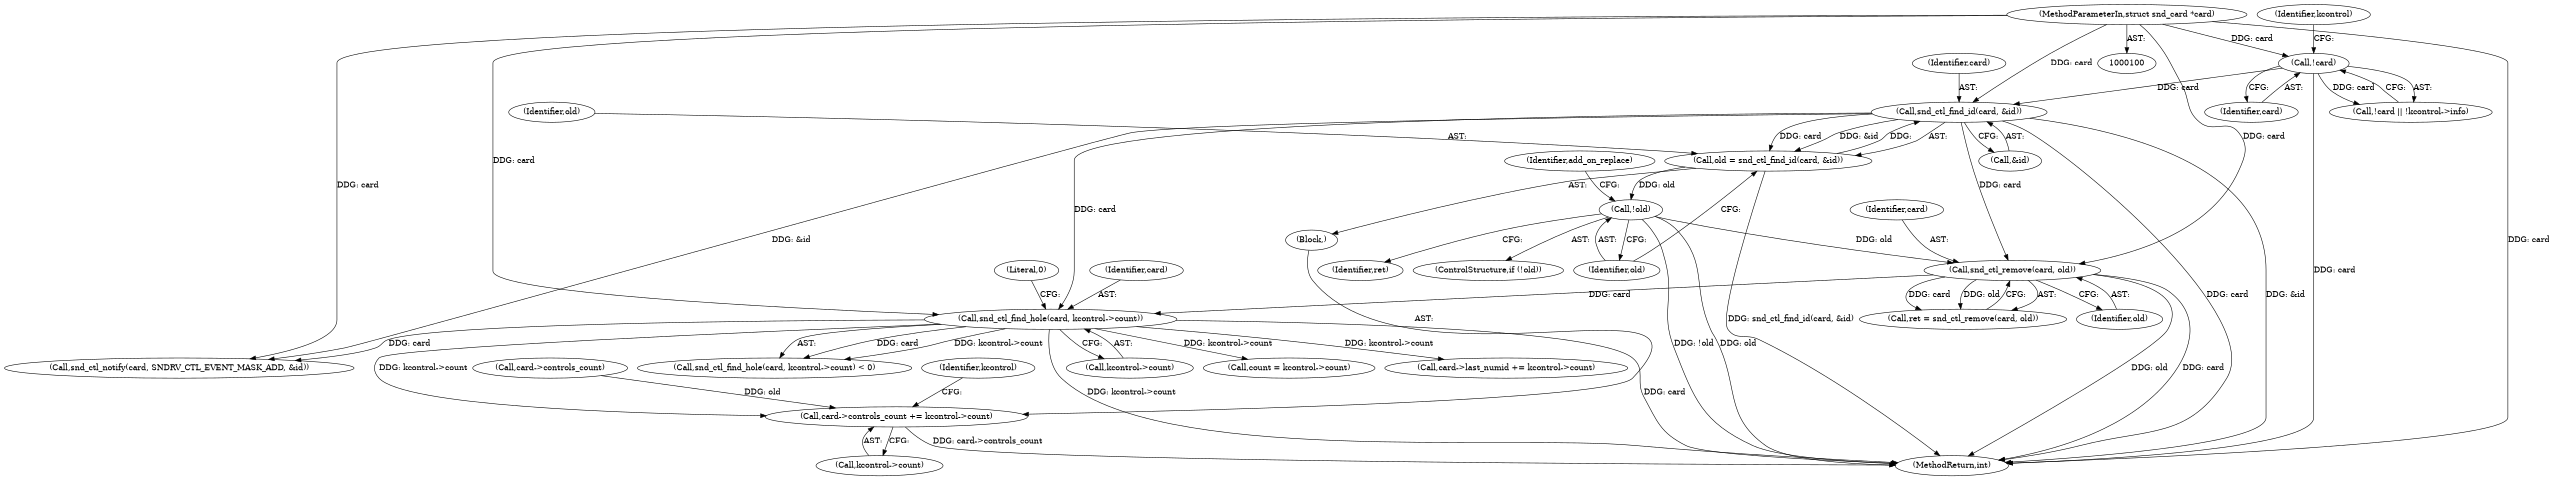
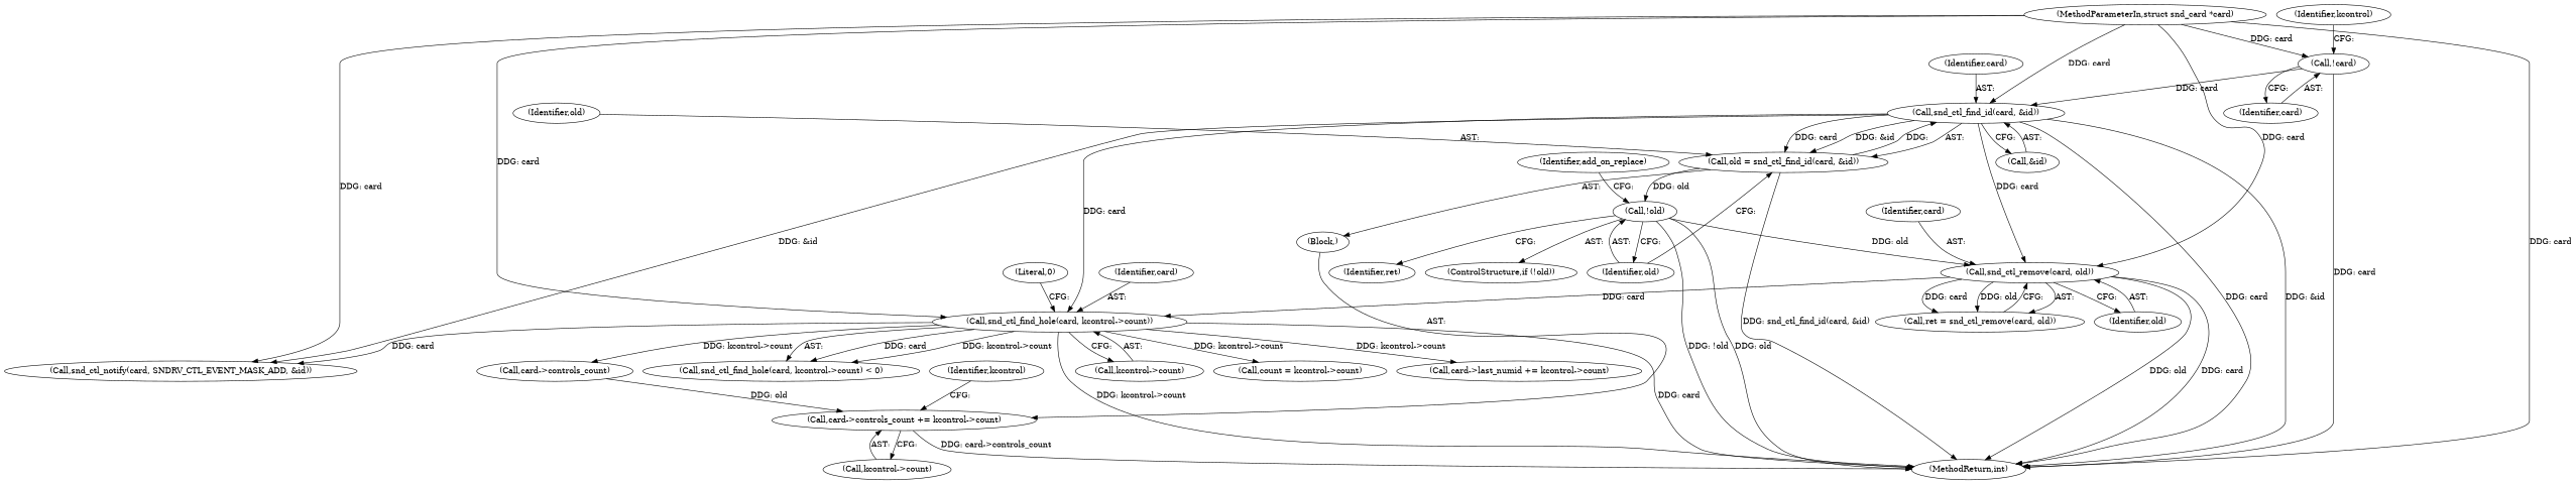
  digraph {
    n1 [label="(Call,card->controls_count += kcontrol->count)"]
    n2 [label="(MethodReturn,int)"]
    n3 [label="(Call,kcontrol->count)"]
    n4 [label="(Block,)"]
    n5 [label="(Call,snd_ctl_find_hole(card, kcontrol->count))"]
    n6 [label="(Call,kcontrol->count)"]
    n7 [label="(Call,count = kcontrol->count)"]
    n8 [label="(Call,snd_ctl_notify(card, SNDRV_CTL_EVENT_MASK_ADD, &id))"]
    n9 [label="(Call,card->last_numid += kcontrol->count)"]
    n10 [label="(Call,snd_ctl_find_hole(card, kcontrol->count) < 0)"]
    n11 [label="(Call,snd_ctl_find_id(card, &id))"]
    n12 [label="(Call,snd_ctl_remove(card, old))"]
    n13 [label="(Call,old = snd_ctl_find_id(card, &id))"]
    n14 [label="(Call,&id)"]
    n15 [label="(Call,ret = snd_ctl_remove(card, old))"]
    n16 [label="(Identifier,old)"]
    n17 [label="(Call,!old)"]
    n18 [label="(Call,!card)"]
-   n19 [label="(Call,!card || !kcontrol->info)"]
    n20 [label="(Identifier,card)"]
    n21 [label="(MethodParameterIn,struct snd_card *card)"]
-   1000100
    n23 [label="(ControlStructure,if (!old))"]
    n24 [label="(Identifier,old)"]
    n25 [label="(Identifier,ret)"]
    n26 [label="(Identifier,kcontrol)"]
    n27 [label="(Literal,0)"]
    n28 [label="(Call,card->controls_count)"]
    n29 [label="(Identifier,card)"]
    n30 [label="(Identifier,card)"]
    n31 [label="(Identifier,old)"]
    n32 [label="(Identifier,kcontrol)"]
    n33 [label="(Identifier,add_on_replace)"]
    n34 [label="(Identifier,card)"]
    n1 -> n2 [label="DDG: card->controls_count"]
    n1 -> n3 [label="CFG: "]
    n3 -> n1 [label="AST: "]
    n4 -> n1 [label="AST: "]
-   n5 -> n1 [label="DDG: kcontrol->count"]
+   n5 -> n28 [label="DDG: kcontrol->count"]
    n5 -> n2 [label="DDG: kcontrol->count"]
    n5 -> n2 [label="DDG: card"]
    n5 -> n6 [label="CFG: "]
    n5 -> n7 [label="DDG: kcontrol->count"]
    n5 -> n8 [label="DDG: card"]
    n5 -> n9 [label="DDG: kcontrol->count"]
    n5 -> n10 [label="AST: "]
    n5 -> n10 [label="DDG: card"]
    n5 -> n10 [label="DDG: kcontrol->count"]
    n6 -> n5 [label="AST: "]
    n11 -> n2 [label="DDG: card"]
    n11 -> n2 [label="DDG: &id"]
    n11 -> n5 [label="DDG: card"]
    n11 -> n8 [label="DDG: &id"]
    n11 -> n12 [label="DDG: card"]
    n11 -> n13 [label="AST: "]
    n11 -> n13 [label="DDG: card"]
    n11 -> n13 [label="DDG: &id"]
    n11 -> n14 [label="CFG: "]
    n12 -> n2 [label="DDG: old"]
    n12 -> n2 [label="DDG: card"]
    n12 -> n5 [label="DDG: card"]
    n12 -> n15 [label="AST: "]
    n12 -> n15 [label="DDG: card"]
    n12 -> n15 [label="DDG: old"]
    n12 -> n16 [label="CFG: "]
    n13 -> n2 [label="DDG: snd_ctl_find_id(card, &id)"]
    n13 -> n4 [label="AST: "]
    n13 -> n11 [label="DDG: "]
    n13 -> n17 [label="DDG: old"]
    n14 -> n11 [label="AST: "]
    n15 -> n12 [label="CFG: "]
    n16 -> n12 [label="AST: "]
    n17 -> n2 [label="DDG: old"]
    n17 -> n2 [label="DDG: !old"]
    n17 -> n12 [label="DDG: old"]
    n17 -> n23 [label="AST: "]
    n17 -> n24 [label="CFG: "]
    n17 -> n25 [label="CFG: "]
    n18 -> n2 [label="DDG: card"]
    n18 -> n11 [label="DDG: card"]
-   n18 -> n19 [label="AST: "]
-   n18 -> n19 [label="DDG: card"]
    n18 -> n20 [label="CFG: "]
-   n19 -> n18 [label="CFG: "]
    n20 -> n18 [label="AST: "]
    n21 -> n2 [label="DDG: card"]
    n21 -> n5 [label="DDG: card"]
    n21 -> n8 [label="DDG: card"]
    n21 -> n11 [label="DDG: card"]
    n21 -> n12 [label="DDG: card"]
    n21 -> n18 [label="DDG: card"]
-   n21 -> 1000100 [label="AST: "]
    n24 -> n13 [label="CFG: "]
    n24 -> n17 [label="AST: "]
    n26 -> n1 [label="CFG: "]
    n27 -> n5 [label="CFG: "]
    n28 -> n1 [label="DDG: old"]
    n29 -> n11 [label="AST: "]
    n30 -> n5 [label="AST: "]
    n31 -> n13 [label="AST: "]
    n32 -> n18 [label="CFG: "]
    n33 -> n17 [label="CFG: "]
    n34 -> n12 [label="AST: "]
  }
